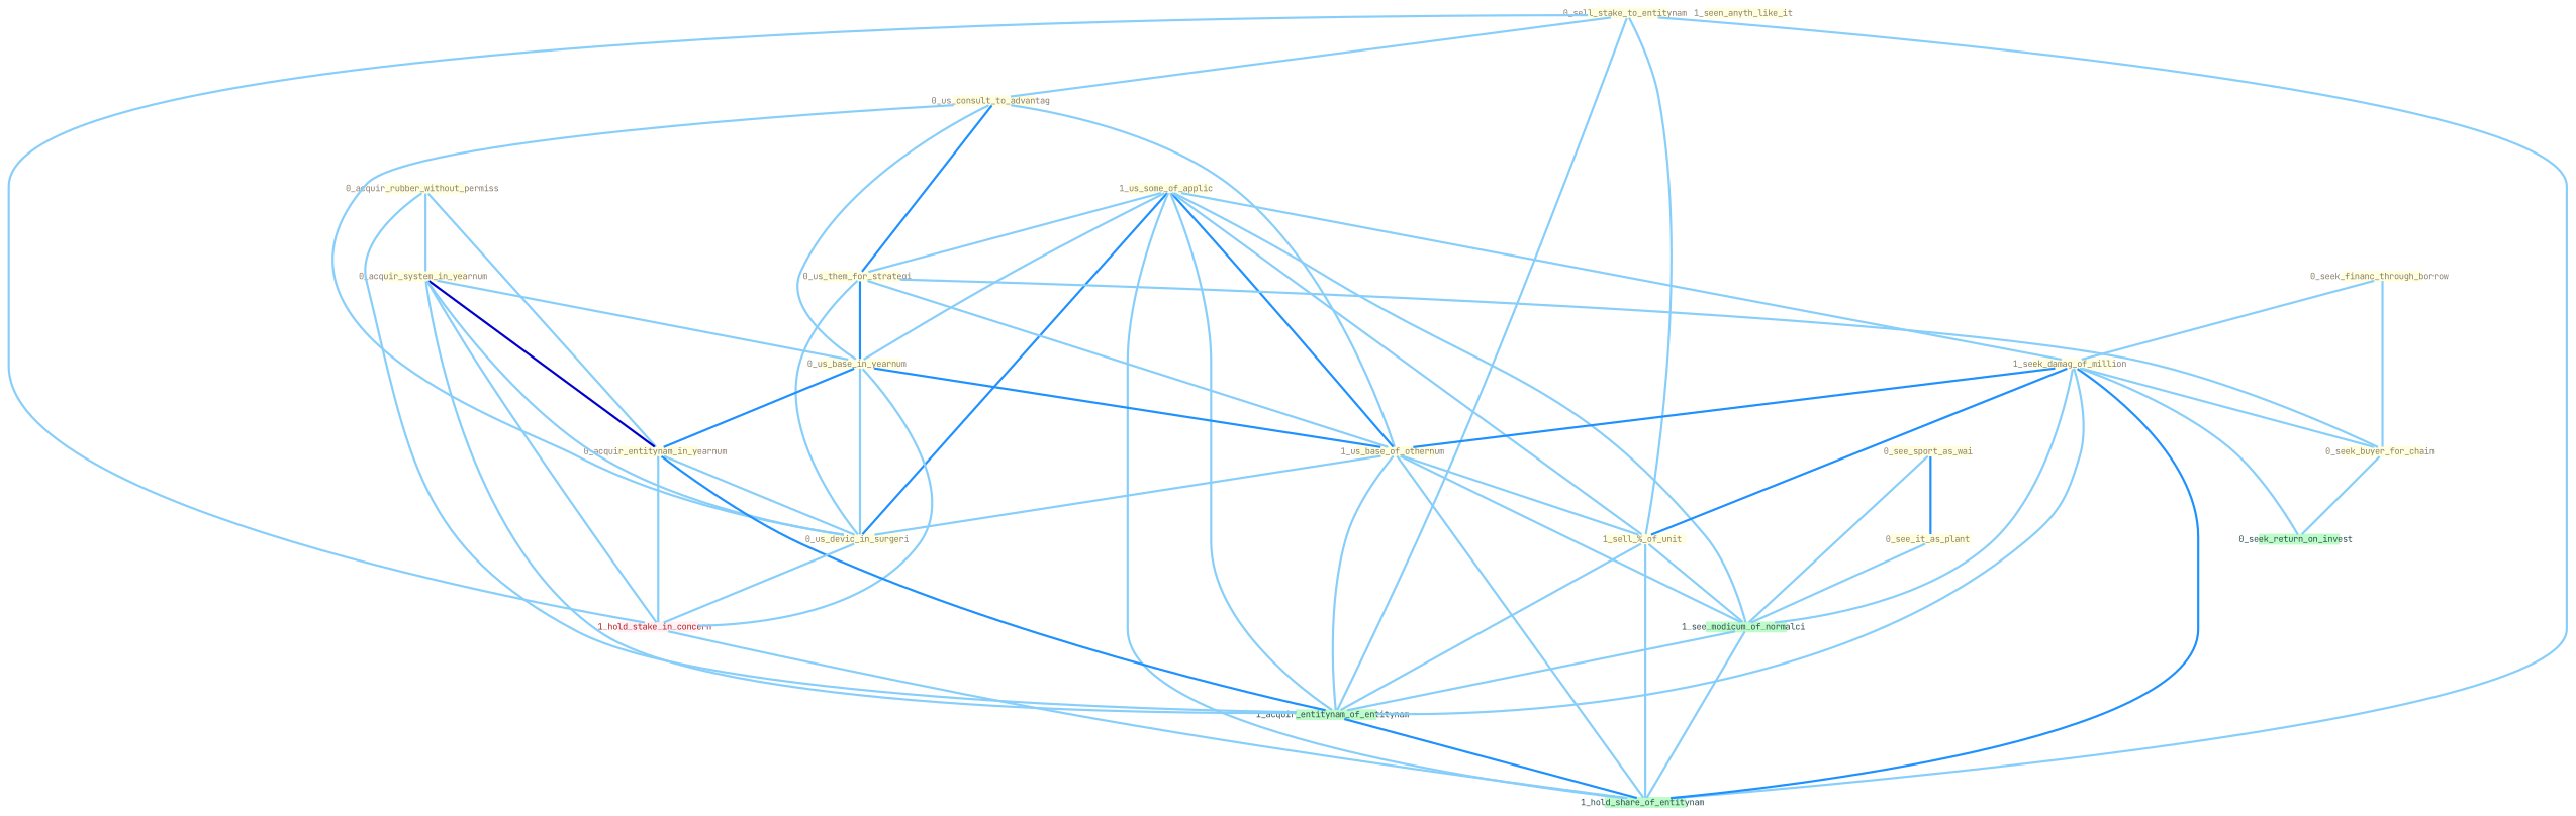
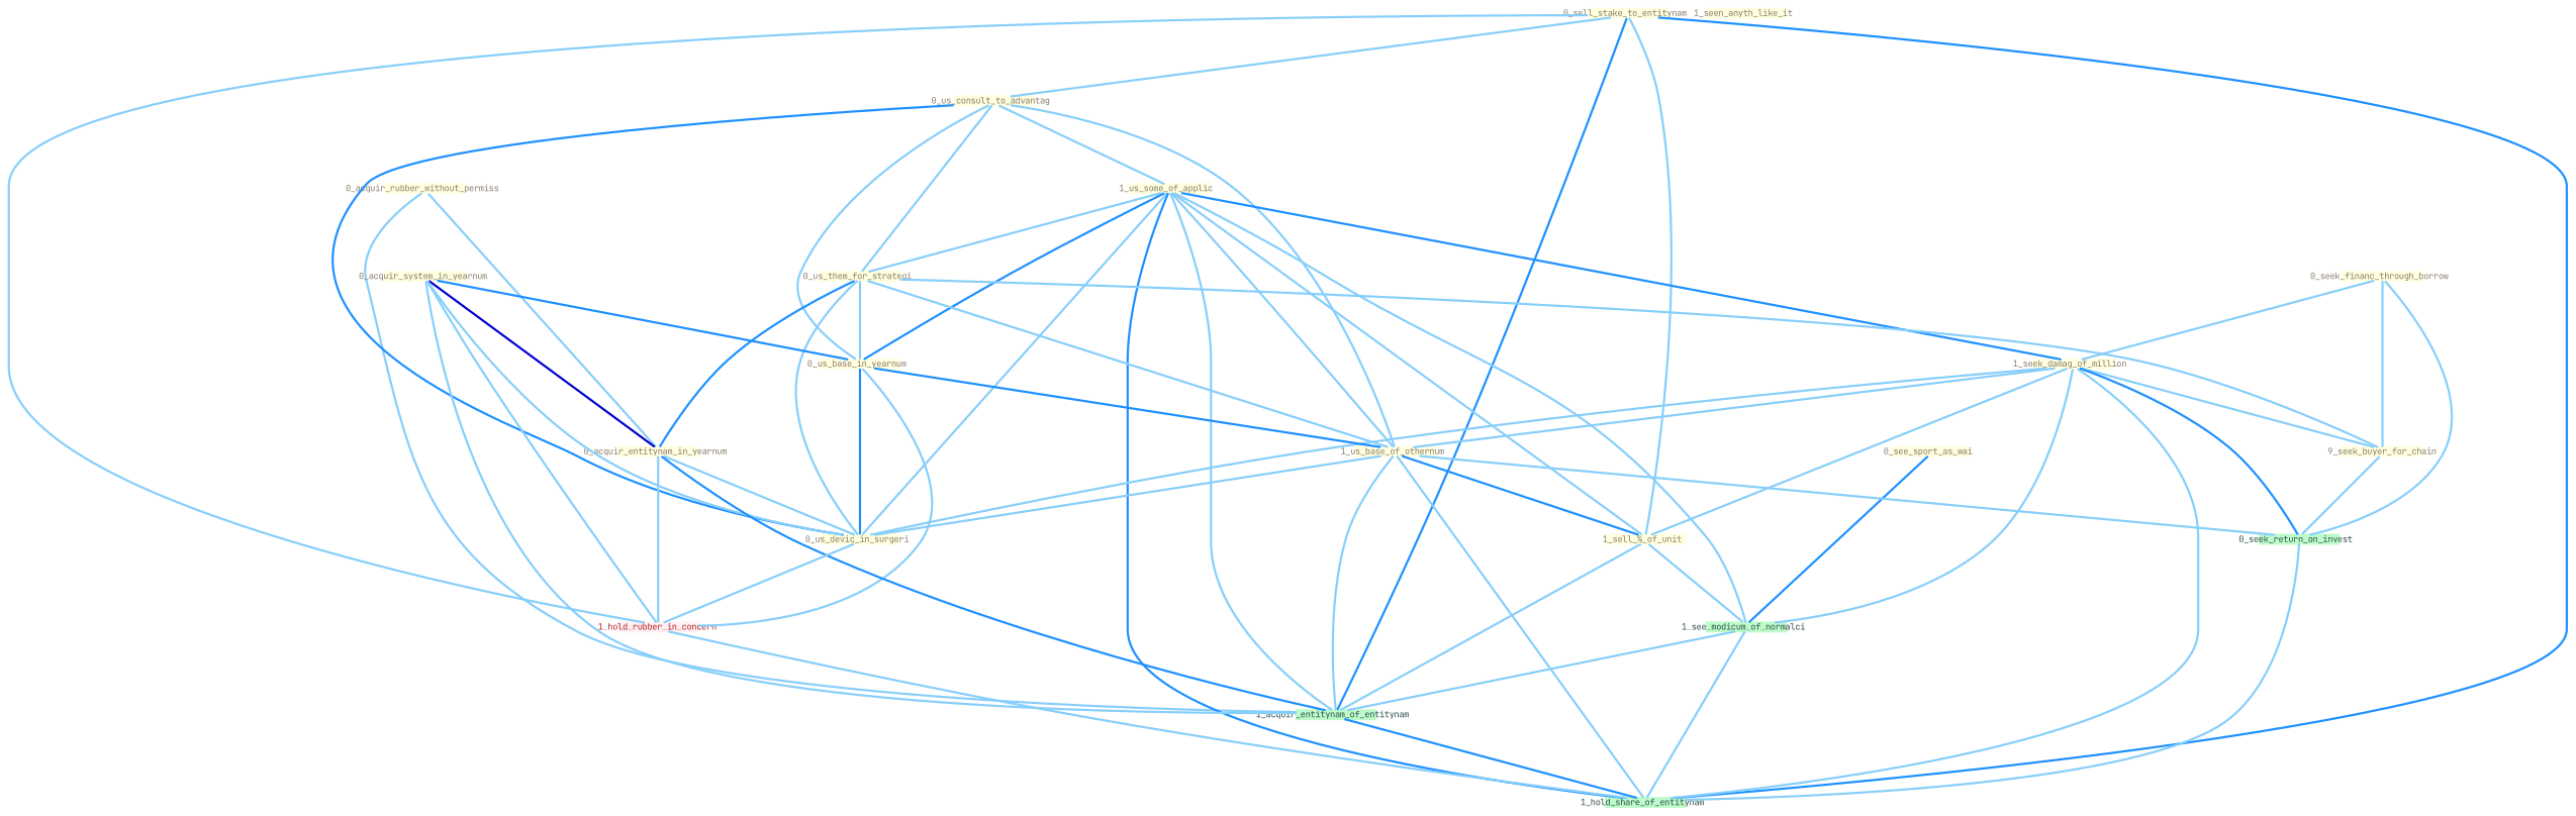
  graph {
    fontname="JetBrains Mono"
    node [color="#ffffe0" fixedsize=true fontcolor="#8b7d6b" fontname="JetBrains Mono" fontsize=4 shape=polygon style=filled]
    edge [color="#87cefa" fontname="JetBrains Mono" w=1]
    "0_acquir_rubber_without_permiss " [height=.06 width=.5]
    "0_sell_stake_to_entitynam " [height=.06 width=.5]
    "0_us_consult_to_advantag " [height=.06 width=.5]
    "0_seek_financ_through_borrow " [height=.06 width=.5]
    "0_see_sport_as_wai " [height=.06 width=.5]
    "1_us_some_of_applic " [height=.06 width=.5]
    "0_us_them_for_strategi " [height=.06 width=.5]
    "1_seek_damag_of_million " [height=.06 width=.5]
    "1_seen_anyth_like_it " [height=.06 width=.5]
    "0_acquir_system_in_yearnum " [height=.06 width=.5]
-   "0_see_it_as_plant " [height=.06 width=.5]
    "0_us_base_in_yearnum " [height=.06 width=.5]
    "0_acquir_entitynam_in_yearnum " [height=.06 width=.5]
-   "0_seek_buyer_for_chain " [height=.06 width=.5]
+   "0_seek_buyer_for_chain " [height=.06 width=.5 label="9_seek_buyer_for_chain"]
    "1_us_base_of_othernum " [height=.06 width=.5]
    "0_us_devic_in_surgeri " [height=.06 width=.5]
    "1_sell_%_of_unit " [height=.06 width=.5]
-   "1_hold_stake_in_concern " [color="#fff0f5" fontcolor="#b22222" height=.06 width=.5]
+   "1_hold_stake_in_concern " [color="#fff0f5" fontcolor="#b22222" height=.06 width=.5 label="1_hold_rubber_in_concern"]
    "1_acquir_entitynam_of_entitynam " [color="#BDFCC9" fontcolor="#2f4f4f" height=.06 width=.5]
    "1_hold_share_of_entitynam " [color="#BDFCC9" fontcolor="#2f4f4f" height=.06 width=.5]
    "0_seek_return_on_invest " [color="#BDFCC9" fontcolor="#2f4f4f" height=.06 width=.5]
    "1_see_modicum_of_normalci " [color="#BDFCC9" fontcolor="#2f4f4f" height=.06 width=.5]
    subgraph sub_1 {
      "0_acquir_rubber_without_permiss "
      "0_sell_stake_to_entitynam "
      "0_us_consult_to_advantag "
      "0_seek_financ_through_borrow "
      "0_see_sport_as_wai "
      "1_us_some_of_applic "
      "0_us_them_for_strategi "
      "1_seek_damag_of_million "
      "1_seen_anyth_like_it "
      "0_acquir_system_in_yearnum "
-     "0_see_it_as_plant "
      "0_us_base_in_yearnum "
      "0_acquir_entitynam_in_yearnum "
      "0_seek_buyer_for_chain "
      "1_us_base_of_othernum "
      "0_us_devic_in_surgeri "
      "1_sell_%_of_unit "
    }
    subgraph sub_2 {
      "1_hold_stake_in_concern "
    }
-   "0_acquir_rubber_without_permiss " -- "0_acquir_system_in_yearnum "
    "0_acquir_rubber_without_permiss " -- "0_acquir_entitynam_in_yearnum "
    "0_acquir_rubber_without_permiss " -- "1_acquir_entitynam_of_entitynam "
    "0_sell_stake_to_entitynam " -- "0_us_consult_to_advantag "
    "0_sell_stake_to_entitynam " -- "1_sell_%_of_unit "
    "0_sell_stake_to_entitynam " -- "1_hold_stake_in_concern "
-   "0_sell_stake_to_entitynam " -- "1_acquir_entitynam_of_entitynam "
-   "0_sell_stake_to_entitynam " -- "1_hold_share_of_entitynam "
-   "0_us_consult_to_advantag " -- "0_us_them_for_strategi " [color="#1e90ff"]
+   "0_sell_stake_to_entitynam " -- "1_acquir_entitynam_of_entitynam " [color="#1e90ff"]
+   "0_sell_stake_to_entitynam " -- "1_hold_share_of_entitynam " [color="#1e90ff"]
+   "0_us_consult_to_advantag " -- "1_us_some_of_applic "
+   "0_us_consult_to_advantag " -- "0_us_them_for_strategi "
    "0_us_consult_to_advantag " -- "0_us_base_in_yearnum "
    "0_us_consult_to_advantag " -- "1_us_base_of_othernum "
-   "0_us_consult_to_advantag " -- "0_us_devic_in_surgeri "
+   "0_us_consult_to_advantag " -- "0_us_devic_in_surgeri " [color="#1e90ff"]
    "0_seek_financ_through_borrow " -- "1_seek_damag_of_million "
    "0_seek_financ_through_borrow " -- "0_seek_buyer_for_chain "
-   "0_see_sport_as_wai " -- "0_see_it_as_plant " [color="#1e90ff" w=2]
-   "0_see_sport_as_wai " -- "1_see_modicum_of_normalci "
+   "0_seek_financ_through_borrow " -- "0_seek_return_on_invest "
+   "0_see_sport_as_wai " -- "1_see_modicum_of_normalci " [color="#1e90ff"]
    "1_us_some_of_applic " -- "0_us_them_for_strategi "
-   "1_us_some_of_applic " -- "1_seek_damag_of_million "
-   "1_us_some_of_applic " -- "0_us_base_in_yearnum "
-   "1_us_some_of_applic " -- "1_us_base_of_othernum " [color="#1e90ff" w=2]
-   "1_us_some_of_applic " -- "0_us_devic_in_surgeri " [color="#1e90ff"]
+   "1_us_some_of_applic " -- "1_seek_damag_of_million " [color="#1e90ff"]
+   "1_us_some_of_applic " -- "0_us_base_in_yearnum " [color="#1e90ff"]
+   "1_us_some_of_applic " -- "1_us_base_of_othernum " [w=2]
+   "1_us_some_of_applic " -- "0_us_devic_in_surgeri "
    "1_us_some_of_applic " -- "1_sell_%_of_unit "
    "1_us_some_of_applic " -- "1_acquir_entitynam_of_entitynam "
-   "1_us_some_of_applic " -- "1_hold_share_of_entitynam "
+   "1_us_some_of_applic " -- "1_hold_share_of_entitynam " [color="#1e90ff"]
    "1_us_some_of_applic " -- "1_see_modicum_of_normalci "
-   "0_us_them_for_strategi " -- "0_us_base_in_yearnum " [color="#1e90ff"]
+   "0_us_them_for_strategi " -- "0_us_base_in_yearnum "
    "0_us_them_for_strategi " -- "0_seek_buyer_for_chain "
    "0_us_them_for_strategi " -- "1_us_base_of_othernum "
    "0_us_them_for_strategi " -- "0_us_devic_in_surgeri "
    "1_seek_damag_of_million " -- "0_seek_buyer_for_chain "
-   "1_seek_damag_of_million " -- "1_us_base_of_othernum " [color="#1e90ff"]
-   "1_seek_damag_of_million " -- "1_sell_%_of_unit " [color="#1e90ff"]
-   "1_seek_damag_of_million " -- "1_acquir_entitynam_of_entitynam "
-   "1_seek_damag_of_million " -- "1_hold_share_of_entitynam " [color="#1e90ff"]
-   "1_seek_damag_of_million " -- "0_seek_return_on_invest "
+   "1_seek_damag_of_million " -- "1_us_base_of_othernum "
+   "1_seek_damag_of_million " -- "1_sell_%_of_unit "
+   "1_seek_damag_of_million " -- "0_us_devic_in_surgeri "
+   "1_seek_damag_of_million " -- "1_hold_share_of_entitynam "
+   "1_seek_damag_of_million " -- "0_seek_return_on_invest " [color="#1e90ff"]
    "1_seek_damag_of_million " -- "1_see_modicum_of_normalci "
-   "0_acquir_system_in_yearnum " -- "0_us_base_in_yearnum " [w=2]
+   "0_acquir_system_in_yearnum " -- "0_us_base_in_yearnum " [color="#1e90ff" w=2]
    "0_acquir_system_in_yearnum " -- "0_acquir_entitynam_in_yearnum " [color="#0000cd" w=3]
    "0_acquir_system_in_yearnum " -- "0_us_devic_in_surgeri "
    "0_acquir_system_in_yearnum " -- "1_hold_stake_in_concern "
    "0_acquir_system_in_yearnum " -- "1_acquir_entitynam_of_entitynam "
-   "0_see_it_as_plant " -- "1_see_modicum_of_normalci "
-   "0_us_base_in_yearnum " -- "0_acquir_entitynam_in_yearnum " [color="#1e90ff" w=2]
+   "0_us_them_for_strategi " -- "0_acquir_entitynam_in_yearnum " [color="#1e90ff" w=2]
    "0_us_base_in_yearnum " -- "1_us_base_of_othernum " [color="#1e90ff" w=2]
-   "0_us_base_in_yearnum " -- "0_us_devic_in_surgeri " [w=2]
+   "0_us_base_in_yearnum " -- "0_us_devic_in_surgeri " [color="#1e90ff" w=2]
    "0_us_base_in_yearnum " -- "1_hold_stake_in_concern "
    "0_acquir_entitynam_in_yearnum " -- "0_us_devic_in_surgeri "
    "0_acquir_entitynam_in_yearnum " -- "1_hold_stake_in_concern "
    "0_acquir_entitynam_in_yearnum " -- "1_acquir_entitynam_of_entitynam " [color="#1e90ff" w=2]
    "0_seek_buyer_for_chain " -- "0_seek_return_on_invest "
    "1_us_base_of_othernum " -- "0_us_devic_in_surgeri "
-   "1_us_base_of_othernum " -- "1_sell_%_of_unit "
+   "1_us_base_of_othernum " -- "1_sell_%_of_unit " [color="#1e90ff"]
    "1_us_base_of_othernum " -- "1_acquir_entitynam_of_entitynam "
    "1_us_base_of_othernum " -- "1_hold_share_of_entitynam "
-   "1_us_base_of_othernum " -- "1_see_modicum_of_normalci "
+   "1_us_base_of_othernum " -- "0_seek_return_on_invest "
    "0_us_devic_in_surgeri " -- "1_hold_stake_in_concern "
    "1_sell_%_of_unit " -- "1_acquir_entitynam_of_entitynam "
-   "1_sell_%_of_unit " -- "1_hold_share_of_entitynam "
+   "0_seek_return_on_invest " -- "1_hold_share_of_entitynam "
    "1_sell_%_of_unit " -- "1_see_modicum_of_normalci "
    "1_hold_stake_in_concern " -- "1_hold_share_of_entitynam "
    "1_acquir_entitynam_of_entitynam " -- "1_hold_share_of_entitynam " [color="#1e90ff" w=2]
    "1_see_modicum_of_normalci " -- "1_acquir_entitynam_of_entitynam "
    "1_see_modicum_of_normalci " -- "1_hold_share_of_entitynam "
  }
